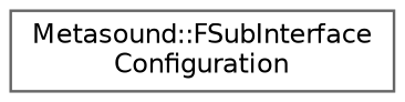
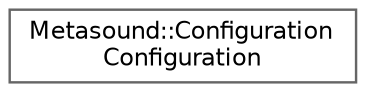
  digraph {
    rankdir=LR
-   n1 [color=grey40 fillcolor=white fontname=Helvetica fontsize=10 height=0.2 label="Metasound::FSubInterface\lConfiguration" shape=box style=filled width=0.4]
+   n1 [color=grey40 fillcolor=white fontname=Helvetica fontsize=10 height=0.2 label="Metasound::Configuration\lConfiguration" shape=box style=filled width=0.4]
  }
